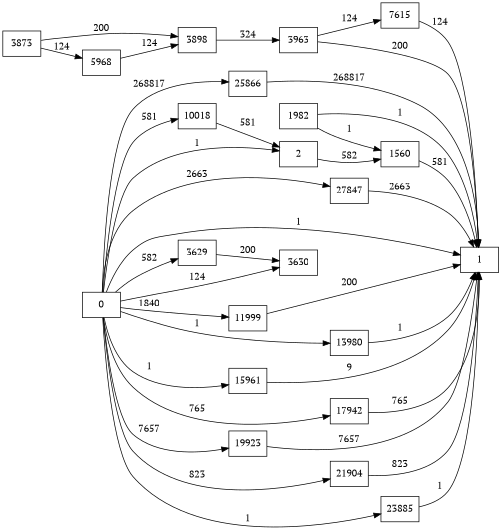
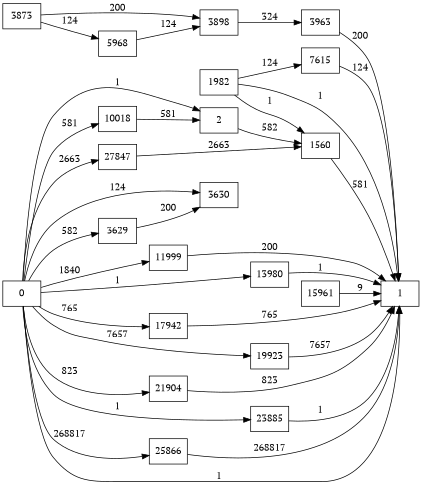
  digraph {
    fontname="PT Serif"
    rankdir=LR
    node [fontname="PT Serif" shape=rectangle]
    edge [fontname="PT Serif"]
    2
    1560
    1
    1982
    3629
    3630
    3873
    3898
    5968
    3963
    7615
    10018
    11999
    13980
    15961
    17942
    19923
    21904
    23885
    25866
    27847
    0
    2 -> 1560 [label=582]
    1560 -> 1 [label=581]
    1982 -> 1560 [label=1]
    1982 -> 1 [label=1]
    3629 -> 3630 [label=200]
    3873 -> 3898 [label=200]
    3873 -> 5968 [label=124]
    3898 -> 3963 [label=324]
    5968 -> 3898 [label=124]
    3963 -> 1 [label=200]
-   3963 -> 7615 [label=124]
+   1982 -> 7615 [label=124]
    7615 -> 1 [label=124]
    10018 -> 2 [label=581]
    11999 -> 1 [label=200]
    13980 -> 1 [label=1]
    15961 -> 1 [label=9]
    17942 -> 1 [label=765]
    19923 -> 1 [label=7657]
    21904 -> 1 [label=823]
    23885 -> 1 [label=1]
    25866 -> 1 [label=268817]
-   27847 -> 1 [label=2663]
+   27847 -> 1560 [label=2663]
    0 -> 2 [label=1]
    0 -> 1 [label=1]
    0 -> 3629 [label=582]
    0 -> 3630 [label=124]
    0 -> 10018 [label=581]
    0 -> 11999 [label=1840]
    0 -> 13980 [label=1]
-   0 -> 15961 [label=1]
    0 -> 17942 [label=765]
    0 -> 19923 [label=7657]
    0 -> 21904 [label=823]
    0 -> 23885 [label=1]
    0 -> 25866 [label=268817]
    0 -> 27847 [label=2663]
  }
